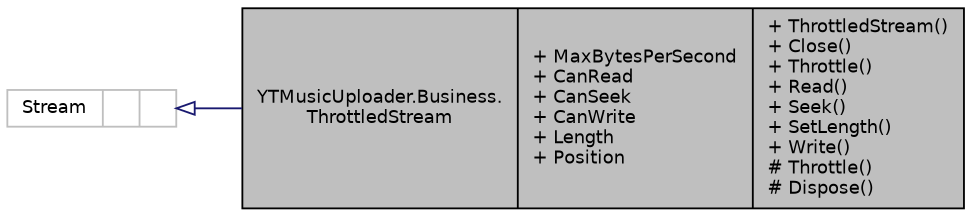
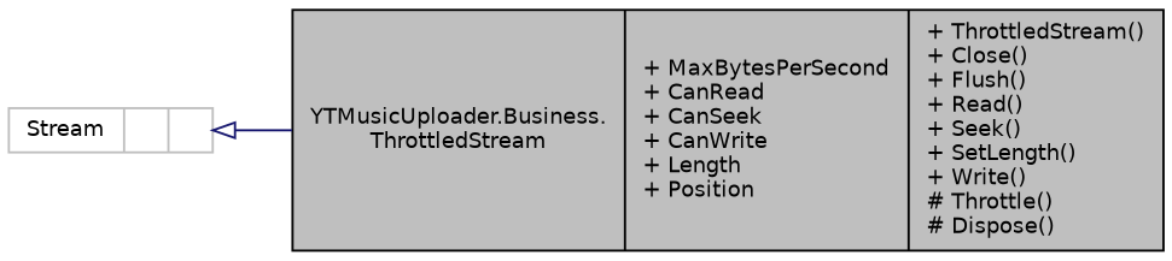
  digraph {
    rankdir=LR
    node [fontname=Helvetica fontsize=10 shape=record style=filled]
-   n1 [color=black fillcolor=grey75 fontcolor=black height=0.2 label="{YTMusicUploader.Business.\lThrottledStream\n|+ MaxBytesPerSecond\l+ CanRead\l+ CanSeek\l+ CanWrite\l+ Length\l+ Position\l|+ ThrottledStream()\l+ Close()\l+ Throttle()\l+ Read()\l+ Seek()\l+ SetLength()\l+ Write()\l# Throttle()\l# Dispose()\l}" width=0.4]
+   n1 [color=black fillcolor=grey75 fontcolor=black height=0.2 label="{YTMusicUploader.Business.\lThrottledStream\n|+ MaxBytesPerSecond\l+ CanRead\l+ CanSeek\l+ CanWrite\l+ Length\l+ Position\l|+ ThrottledStream()\l+ Close()\l+ Flush()\l+ Read()\l+ Seek()\l+ SetLength()\l+ Write()\l# Throttle()\l# Dispose()\l}" width=0.4]
    n2 [color=grey75 fillcolor=white height=0.2 label="{Stream\n||}" width=0.4]
    n2 -> n1 [arrowtail=onormal color=midnightblue dir=back fontname=Helvetica fontsize=10 labelfontname=Helvetica labelfontsize=10 style=solid]
  }
